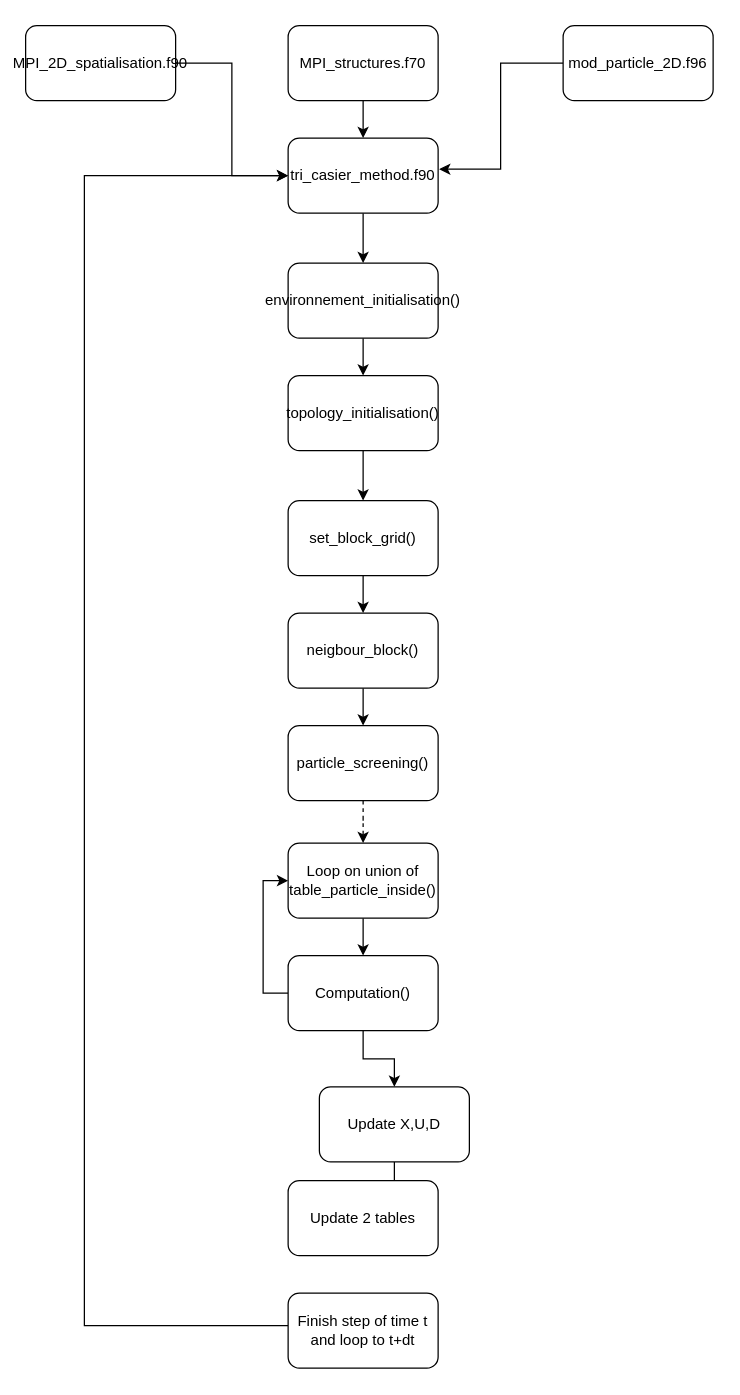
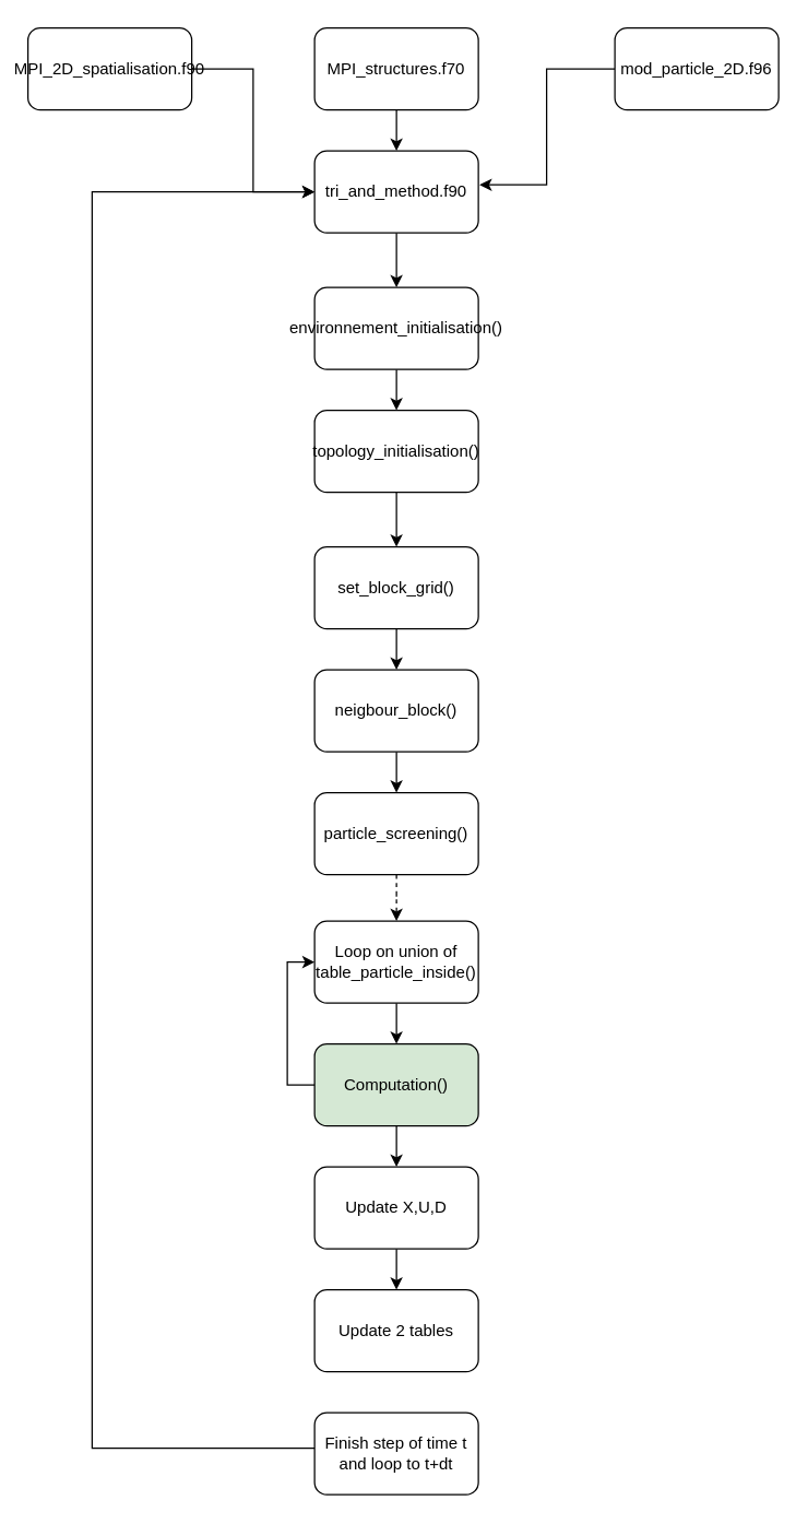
  <mxCell id="0" />
  <mxCell id="1" parent="0" />
  <mxCell id="2" value="" style="edgeStyle=orthogonalEdgeStyle;rounded=0;orthogonalLoop=1;jettySize=auto;html=1;" edge="1" parent="1" source="3" target="5"><mxGeometry relative="1" as="geometry" /></mxCell>
- <mxCell id="3" value="tri_casier_method.f90" style="rounded=1;whiteSpace=wrap;html=1;" vertex="1" parent="1"><mxGeometry x="230" y="110" width="120" height="60" as="geometry" /></mxCell>
+ <mxCell id="3" value="tri_and_method.f90" style="rounded=1;whiteSpace=wrap;html=1;" vertex="1" parent="1"><mxGeometry x="230" y="110" width="120" height="60" as="geometry" /></mxCell>
  <mxCell id="4" value="" style="edgeStyle=orthogonalEdgeStyle;rounded=0;orthogonalLoop=1;jettySize=auto;html=1;" edge="1" parent="1" source="5" target="7"><mxGeometry relative="1" as="geometry" /></mxCell>
  <mxCell id="5" value="environnement_initialisation()" style="rounded=1;whiteSpace=wrap;html=1;" vertex="1" parent="1"><mxGeometry x="230" y="210" width="120" height="60" as="geometry" /></mxCell>
  <mxCell id="6" value="" style="edgeStyle=orthogonalEdgeStyle;rounded=0;orthogonalLoop=1;jettySize=auto;html=1;" edge="1" parent="1" source="7" target="9"><mxGeometry relative="1" as="geometry" /></mxCell>
  <mxCell id="7" value="topology_initialisation()" style="rounded=1;whiteSpace=wrap;html=1;" vertex="1" parent="1"><mxGeometry x="230" y="300" width="120" height="60" as="geometry" /></mxCell>
  <mxCell id="8" style="edgeStyle=orthogonalEdgeStyle;rounded=0;orthogonalLoop=1;jettySize=auto;html=1;exitX=0.5;exitY=1;exitDx=0;exitDy=0;entryX=0.5;entryY=0;entryDx=0;entryDy=0;" edge="1" parent="1" source="9" target="11"><mxGeometry relative="1" as="geometry" /></mxCell>
  <mxCell id="9" value="set_block_grid()" style="rounded=1;whiteSpace=wrap;html=1;" vertex="1" parent="1"><mxGeometry x="230" y="400" width="120" height="60" as="geometry" /></mxCell>
  <mxCell id="10" value="" style="edgeStyle=orthogonalEdgeStyle;rounded=0;orthogonalLoop=1;jettySize=auto;html=1;" edge="1" parent="1" source="11" target="13"><mxGeometry relative="1" as="geometry" /></mxCell>
  <mxCell id="11" value="neigbour_block()" style="rounded=1;whiteSpace=wrap;html=1;" vertex="1" parent="1"><mxGeometry x="230" y="490" width="120" height="60" as="geometry" /></mxCell>
  <mxCell id="12" value="" style="edgeStyle=orthogonalEdgeStyle;rounded=0;orthogonalLoop=1;jettySize=auto;html=1;dashed=1;" edge="1" parent="1" source="13" target="15"><mxGeometry relative="1" as="geometry" /></mxCell>
  <mxCell id="13" value="particle_screening()" style="rounded=1;whiteSpace=wrap;html=1;" vertex="1" parent="1"><mxGeometry x="230" y="580" width="120" height="60" as="geometry" /></mxCell>
  <mxCell id="14" value="" style="edgeStyle=orthogonalEdgeStyle;rounded=0;orthogonalLoop=1;jettySize=auto;html=1;" edge="1" parent="1" source="15" target="18"><mxGeometry relative="1" as="geometry" /></mxCell>
  <mxCell id="15" value="Loop on union of table_particle_inside()" style="rounded=1;whiteSpace=wrap;html=1;" vertex="1" parent="1"><mxGeometry x="230" y="674" width="120" height="60" as="geometry" /></mxCell>
  <mxCell id="16" style="edgeStyle=orthogonalEdgeStyle;rounded=0;orthogonalLoop=1;jettySize=auto;html=1;entryX=0;entryY=0.5;entryDx=0;entryDy=0;" edge="1" parent="1" source="18" target="15"><mxGeometry relative="1" as="geometry"><Array as="points"><mxPoint x="210" y="794" /><mxPoint x="210" y="704" /></Array></mxGeometry></mxCell>
  <mxCell id="17" style="edgeStyle=orthogonalEdgeStyle;rounded=0;orthogonalLoop=1;jettySize=auto;html=1;entryX=0.5;entryY=0;entryDx=0;entryDy=0;" edge="1" parent="1" source="18" target="26"><mxGeometry relative="1" as="geometry"><mxPoint x="290" y="874" as="targetPoint" /></mxGeometry></mxCell>
- <mxCell id="18" value="Computation()" style="rounded=1;whiteSpace=wrap;html=1;" vertex="1" parent="1"><mxGeometry x="230" y="764" width="120" height="60" as="geometry" /></mxCell>
+ <mxCell id="18" value="Computation()" style="rounded=1;whiteSpace=wrap;html=1;fillColor=#d5e8d4;" vertex="1" parent="1"><mxGeometry x="230" y="764" width="120" height="60" as="geometry" /></mxCell>
  <mxCell id="19" style="edgeStyle=orthogonalEdgeStyle;rounded=0;orthogonalLoop=1;jettySize=auto;html=1;entryX=0;entryY=0.5;entryDx=0;entryDy=0;" edge="1" parent="1" source="20" target="3"><mxGeometry relative="1" as="geometry" /></mxCell>
  <mxCell id="20" value="MPI_2D_spatialisation.f90" style="rounded=1;whiteSpace=wrap;html=1;" vertex="1" parent="1"><mxGeometry x="20" y="20" width="120" height="60" as="geometry" /></mxCell>
  <mxCell id="21" style="edgeStyle=orthogonalEdgeStyle;rounded=0;orthogonalLoop=1;jettySize=auto;html=1;" edge="1" parent="1" source="22" target="3"><mxGeometry relative="1" as="geometry" /></mxCell>
  <mxCell id="22" value="MPI_structures.f70" style="rounded=1;whiteSpace=wrap;html=1;" vertex="1" parent="1"><mxGeometry x="230" y="20" width="120" height="60" as="geometry" /></mxCell>
  <mxCell id="23" style="edgeStyle=orthogonalEdgeStyle;rounded=0;orthogonalLoop=1;jettySize=auto;html=1;entryX=1.007;entryY=0.414;entryDx=0;entryDy=0;entryPerimeter=0;" edge="1" parent="1" source="24" target="3"><mxGeometry relative="1" as="geometry" /></mxCell>
  <mxCell id="24" value="mod_particle_2D.f96" style="rounded=1;whiteSpace=wrap;html=1;" vertex="1" parent="1"><mxGeometry x="450" y="20" width="120" height="60" as="geometry" /></mxCell>
  <mxCell id="25" value="" style="edgeStyle=orthogonalEdgeStyle;rounded=0;orthogonalLoop=1;jettySize=auto;html=1;" edge="1" parent="1" source="26" target="27"><mxGeometry relative="1" as="geometry" /></mxCell>
- <mxCell id="26" value="Update X,U,D" style="rounded=1;whiteSpace=wrap;html=1;" vertex="1" parent="1"><mxGeometry x="255" y="869" width="120" height="60" as="geometry" /></mxCell>
+ <mxCell id="26" value="Update X,U,D" style="rounded=1;whiteSpace=wrap;html=1;" vertex="1" parent="1"><mxGeometry x="230" y="854" width="120" height="60" as="geometry" /></mxCell>
  <mxCell id="27" value="Update 2 tables" style="rounded=1;whiteSpace=wrap;html=1;" vertex="1" parent="1"><mxGeometry x="230" y="944" width="120" height="60" as="geometry" /></mxCell>
  <mxCell id="28" style="edgeStyle=orthogonalEdgeStyle;rounded=0;orthogonalLoop=1;jettySize=auto;html=1;entryX=0;entryY=0.5;entryDx=0;entryDy=0;" edge="1" parent="1" source="29" target="3"><mxGeometry relative="1" as="geometry"><Array as="points"><mxPoint x="67" y="1060" /><mxPoint x="67" y="140" /></Array></mxGeometry></mxCell>
  <mxCell id="29" value="Finish step of time t and loop to t+dt" style="rounded=1;whiteSpace=wrap;html=1;" vertex="1" parent="1"><mxGeometry x="230" y="1034" width="120" height="60" as="geometry" /></mxCell>
